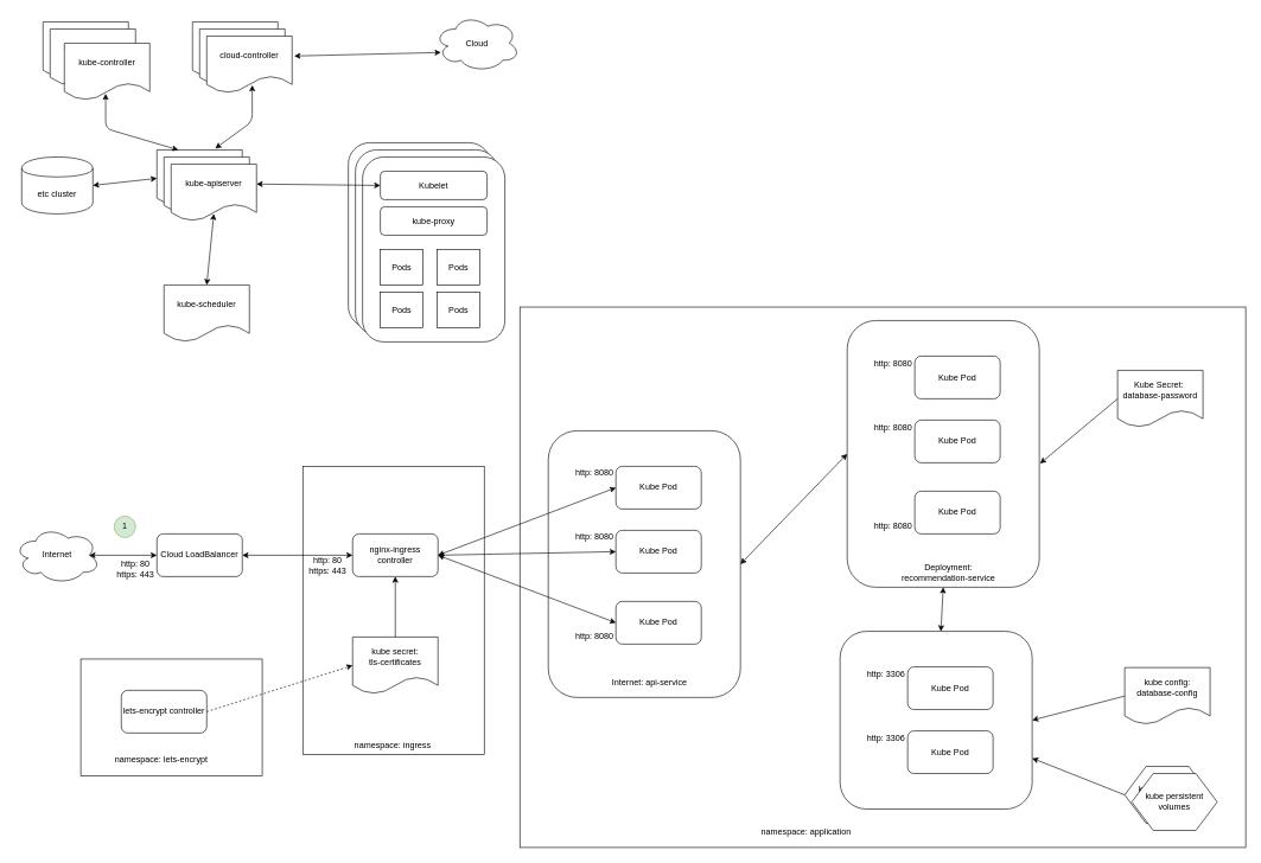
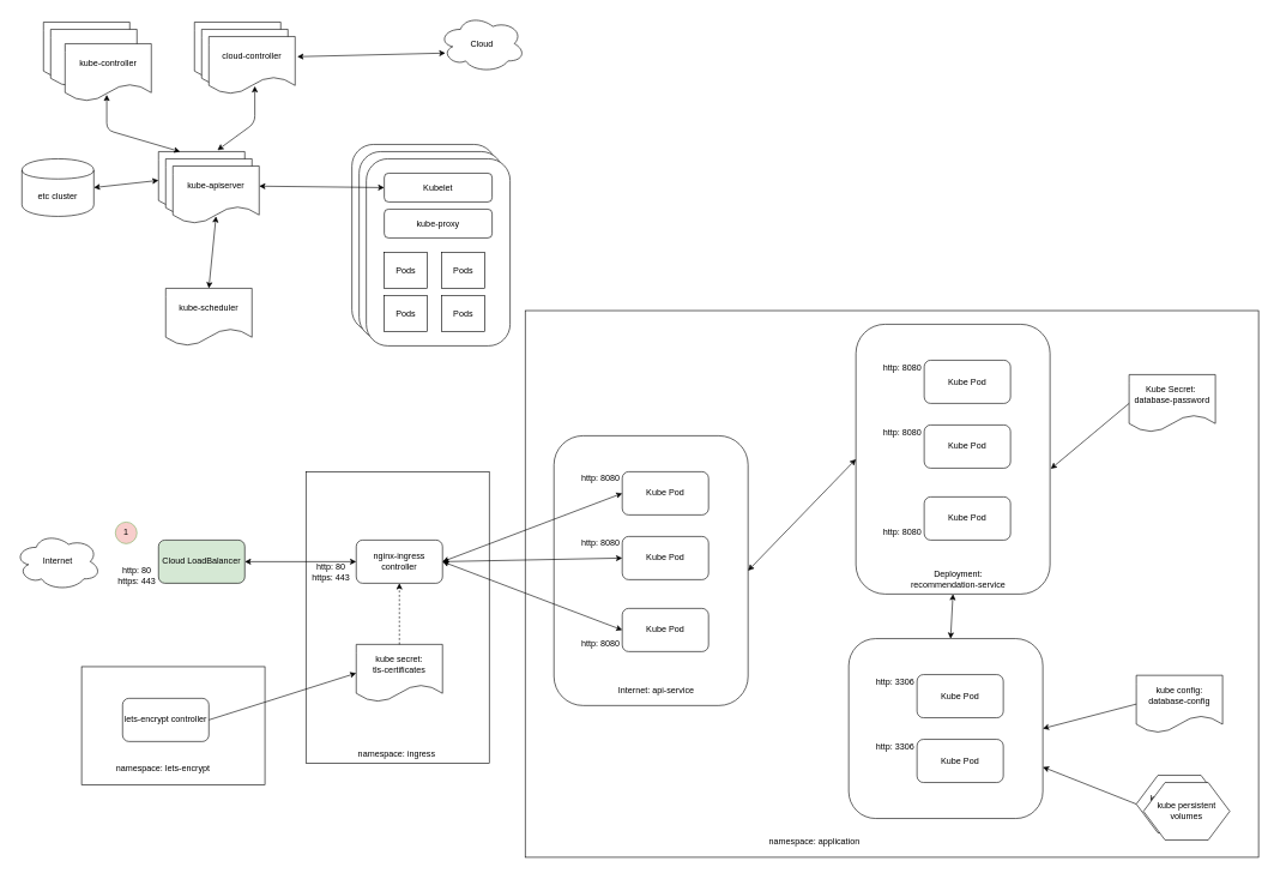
  <mxCell id="0" />
  <mxCell id="1" parent="0" />
  <mxCell id="2" value="" style="rounded=0;whiteSpace=wrap;html=1;" vertex="1" parent="1"><mxGeometry x="730" y="431" width="1020" height="760" as="geometry" /></mxCell>
  <mxCell id="3" value="" style="rounded=1;whiteSpace=wrap;html=1;" vertex="1" parent="1"><mxGeometry x="770" y="605" width="270" height="375" as="geometry" /></mxCell>
  <mxCell id="4" value="" style="rounded=0;whiteSpace=wrap;html=1;" vertex="1" parent="1"><mxGeometry x="425" y="655" width="255" height="405" as="geometry" /></mxCell>
  <mxCell id="5" value="" style="rounded=1;whiteSpace=wrap;html=1;" vertex="1" parent="1"><mxGeometry x="489" y="200" width="200" height="260" as="geometry" /></mxCell>
  <mxCell id="6" value="kube-controller" style="shape=document;whiteSpace=wrap;html=1;boundedLbl=1;" vertex="1" parent="1"><mxGeometry x="60" y="30" width="120" height="80" as="geometry" /></mxCell>
  <mxCell id="7" value="kube-controller" style="shape=document;whiteSpace=wrap;html=1;boundedLbl=1;" vertex="1" parent="1"><mxGeometry x="70" y="40" width="120" height="80" as="geometry" /></mxCell>
  <mxCell id="8" value="kube-controller" style="shape=document;whiteSpace=wrap;html=1;boundedLbl=1;" vertex="1" parent="1"><mxGeometry x="90" y="60" width="120" height="80" as="geometry" /></mxCell>
  <mxCell id="9" value="cloud-controller" style="shape=document;whiteSpace=wrap;html=1;boundedLbl=1;" vertex="1" parent="1"><mxGeometry x="270" y="30" width="120" height="80" as="geometry" /></mxCell>
  <mxCell id="10" value="cloud-controller" style="shape=document;whiteSpace=wrap;html=1;boundedLbl=1;" vertex="1" parent="1"><mxGeometry x="280" y="40" width="120" height="80" as="geometry" /></mxCell>
  <mxCell id="11" value="cloud-controller" style="shape=document;whiteSpace=wrap;html=1;boundedLbl=1;" vertex="1" parent="1"><mxGeometry x="290" y="50" width="120" height="80" as="geometry" /></mxCell>
  <mxCell id="12" value="kube-apiserver" style="shape=document;whiteSpace=wrap;html=1;boundedLbl=1;" vertex="1" parent="1"><mxGeometry x="220" y="210" width="120" height="80" as="geometry" /></mxCell>
  <mxCell id="13" value="kube-apiserver" style="shape=document;whiteSpace=wrap;html=1;boundedLbl=1;" vertex="1" parent="1"><mxGeometry x="230" y="220" width="120" height="80" as="geometry" /></mxCell>
  <mxCell id="14" value="kube-apiserver" style="shape=document;whiteSpace=wrap;html=1;boundedLbl=1;" vertex="1" parent="1"><mxGeometry x="240" y="230" width="120" height="80" as="geometry" /></mxCell>
  <mxCell id="15" value="kube-scheduler" style="shape=document;whiteSpace=wrap;html=1;boundedLbl=1;" vertex="1" parent="1"><mxGeometry x="230" y="400" width="120" height="80" as="geometry" /></mxCell>
  <mxCell id="16" value="etc cluster" style="shape=cylinder;whiteSpace=wrap;html=1;boundedLbl=1;backgroundOutline=1;" vertex="1" parent="1"><mxGeometry x="30" y="220" width="100" height="80" as="geometry" /></mxCell>
  <mxCell id="17" value="" style="endArrow=classic;startArrow=classic;html=1;exitX=0.483;exitY=0.888;exitDx=0;exitDy=0;exitPerimeter=0;entryX=0.25;entryY=0;entryDx=0;entryDy=0;" edge="1" parent="1" source="8" target="12"><mxGeometry width="50" height="50" relative="1" as="geometry"><mxPoint x="220" y="190" as="sourcePoint" /><mxPoint x="270" y="140" as="targetPoint" /><Array as="points"><mxPoint x="148" y="180" /></Array></mxGeometry></mxCell>
  <mxCell id="18" value="" style="endArrow=classic;startArrow=classic;html=1;entryX=0.533;entryY=0.863;entryDx=0;entryDy=0;entryPerimeter=0;exitX=0.683;exitY=-0.025;exitDx=0;exitDy=0;exitPerimeter=0;" edge="1" parent="1" source="12" target="11"><mxGeometry width="50" height="50" relative="1" as="geometry"><mxPoint x="390" y="200" as="sourcePoint" /><mxPoint x="440" y="150" as="targetPoint" /><Array as="points"><mxPoint x="354" y="170" /></Array></mxGeometry></mxCell>
  <mxCell id="19" value="" style="endArrow=classic;startArrow=classic;html=1;entryX=0.5;entryY=0.875;entryDx=0;entryDy=0;entryPerimeter=0;exitX=0.5;exitY=0;exitDx=0;exitDy=0;" edge="1" parent="1" source="15" target="14"><mxGeometry width="50" height="50" relative="1" as="geometry"><mxPoint x="280" y="370" as="sourcePoint" /><mxPoint x="330" y="320" as="targetPoint" /></mxGeometry></mxCell>
  <mxCell id="20" value="" style="endArrow=classic;startArrow=classic;html=1;entryX=0;entryY=0.5;entryDx=0;entryDy=0;exitX=1;exitY=0.5;exitDx=0;exitDy=0;" edge="1" parent="1" source="16" target="12"><mxGeometry width="50" height="50" relative="1" as="geometry"><mxPoint x="130" y="370" as="sourcePoint" /><mxPoint x="180" y="320" as="targetPoint" /></mxGeometry></mxCell>
  <mxCell id="21" value="Cloud" style="ellipse;shape=cloud;whiteSpace=wrap;html=1;" vertex="1" parent="1"><mxGeometry x="610" y="20" width="120" height="80" as="geometry" /></mxCell>
  <mxCell id="22" value="" style="endArrow=classic;startArrow=classic;html=1;entryX=0.075;entryY=0.663;entryDx=0;entryDy=0;entryPerimeter=0;exitX=1.025;exitY=0.35;exitDx=0;exitDy=0;exitPerimeter=0;" edge="1" parent="1" source="11" target="21"><mxGeometry width="50" height="50" relative="1" as="geometry"><mxPoint x="490" y="90" as="sourcePoint" /><mxPoint x="540" y="40" as="targetPoint" /></mxGeometry></mxCell>
  <mxCell id="23" value="Kubelet" style="rounded=1;whiteSpace=wrap;html=1;" vertex="1" parent="1"><mxGeometry x="514" y="220" width="150" height="40" as="geometry" /></mxCell>
  <mxCell id="24" value="kube-proxy" style="rounded=1;whiteSpace=wrap;html=1;" vertex="1" parent="1"><mxGeometry x="514" y="270" width="150" height="40" as="geometry" /></mxCell>
  <mxCell id="25" value="Pods" style="rounded=0;whiteSpace=wrap;html=1;" vertex="1" parent="1"><mxGeometry x="514" y="330" width="60" height="50" as="geometry" /></mxCell>
  <mxCell id="26" value="Pods" style="rounded=0;whiteSpace=wrap;html=1;" vertex="1" parent="1"><mxGeometry x="594" y="330" width="60" height="50" as="geometry" /></mxCell>
  <mxCell id="27" value="Pods" style="rounded=0;whiteSpace=wrap;html=1;" vertex="1" parent="1"><mxGeometry x="514" y="390" width="60" height="50" as="geometry" /></mxCell>
  <mxCell id="28" value="Pods" style="rounded=0;whiteSpace=wrap;html=1;" vertex="1" parent="1"><mxGeometry x="594" y="390" width="60" height="50" as="geometry" /></mxCell>
  <mxCell id="29" value="" style="rounded=1;whiteSpace=wrap;html=1;" vertex="1" parent="1"><mxGeometry x="499" y="210" width="200" height="260" as="geometry" /></mxCell>
  <mxCell id="30" value="Kubelet" style="rounded=1;whiteSpace=wrap;html=1;" vertex="1" parent="1"><mxGeometry x="524" y="230" width="150" height="40" as="geometry" /></mxCell>
  <mxCell id="31" value="kube-proxy" style="rounded=1;whiteSpace=wrap;html=1;" vertex="1" parent="1"><mxGeometry x="524" y="280" width="150" height="40" as="geometry" /></mxCell>
  <mxCell id="32" value="Pods" style="rounded=0;whiteSpace=wrap;html=1;" vertex="1" parent="1"><mxGeometry x="524" y="340" width="60" height="50" as="geometry" /></mxCell>
  <mxCell id="33" value="Pods" style="rounded=0;whiteSpace=wrap;html=1;" vertex="1" parent="1"><mxGeometry x="604" y="340" width="60" height="50" as="geometry" /></mxCell>
  <mxCell id="34" value="Pods" style="rounded=0;whiteSpace=wrap;html=1;" vertex="1" parent="1"><mxGeometry x="524" y="400" width="60" height="50" as="geometry" /></mxCell>
  <mxCell id="35" value="Pods" style="rounded=0;whiteSpace=wrap;html=1;" vertex="1" parent="1"><mxGeometry x="604" y="400" width="60" height="50" as="geometry" /></mxCell>
  <mxCell id="36" value="" style="rounded=1;whiteSpace=wrap;html=1;" vertex="1" parent="1"><mxGeometry x="509" y="220" width="200" height="260" as="geometry" /></mxCell>
  <mxCell id="37" value="Kubelet" style="rounded=1;whiteSpace=wrap;html=1;" vertex="1" parent="1"><mxGeometry x="534" y="240" width="150" height="40" as="geometry" /></mxCell>
  <mxCell id="38" value="kube-proxy" style="rounded=1;whiteSpace=wrap;html=1;" vertex="1" parent="1"><mxGeometry x="534" y="290" width="150" height="40" as="geometry" /></mxCell>
  <mxCell id="39" value="Pods" style="rounded=0;whiteSpace=wrap;html=1;" vertex="1" parent="1"><mxGeometry x="534" y="350" width="60" height="50" as="geometry" /></mxCell>
  <mxCell id="40" value="Pods" style="rounded=0;whiteSpace=wrap;html=1;" vertex="1" parent="1"><mxGeometry x="614" y="350" width="60" height="50" as="geometry" /></mxCell>
  <mxCell id="41" value="Pods" style="rounded=0;whiteSpace=wrap;html=1;" vertex="1" parent="1"><mxGeometry x="534" y="410" width="60" height="50" as="geometry" /></mxCell>
  <mxCell id="42" value="Pods" style="rounded=0;whiteSpace=wrap;html=1;" vertex="1" parent="1"><mxGeometry x="614" y="410" width="60" height="50" as="geometry" /></mxCell>
  <mxCell id="43" value="" style="endArrow=classic;startArrow=classic;html=1;exitX=1;exitY=0.35;exitDx=0;exitDy=0;exitPerimeter=0;entryX=0;entryY=0.5;entryDx=0;entryDy=0;" edge="1" parent="1" source="14" target="37"><mxGeometry width="50" height="50" relative="1" as="geometry"><mxPoint x="430" y="280" as="sourcePoint" /><mxPoint x="480" y="230" as="targetPoint" /></mxGeometry></mxCell>
  <mxCell id="44" value="Internet" style="ellipse;shape=cloud;whiteSpace=wrap;html=1;" vertex="1" parent="1"><mxGeometry x="20" y="740" width="120" height="80" as="geometry" /></mxCell>
- <mxCell id="45" value="Cloud LoadBalancer" style="rounded=1;whiteSpace=wrap;html=1;" vertex="1" parent="1"><mxGeometry x="220" y="750" width="120" height="60" as="geometry" /></mxCell>
+ <mxCell id="45" value="Cloud LoadBalancer" style="rounded=1;whiteSpace=wrap;html=1;fillColor=#d5e8d4;" vertex="1" parent="1"><mxGeometry x="220" y="750" width="120" height="60" as="geometry" /></mxCell>
  <mxCell id="46" value="nginx-ingress controller" style="rounded=1;whiteSpace=wrap;html=1;" vertex="1" parent="1"><mxGeometry x="495" y="750" width="120" height="60" as="geometry" /></mxCell>
  <mxCell id="47" value="Kube Pod" style="rounded=1;whiteSpace=wrap;html=1;" vertex="1" parent="1"><mxGeometry x="865" y="655" width="120" height="60" as="geometry" /></mxCell>
  <mxCell id="48" value="Kube Pod" style="rounded=1;whiteSpace=wrap;html=1;" vertex="1" parent="1"><mxGeometry x="865" y="745" width="120" height="60" as="geometry" /></mxCell>
  <mxCell id="49" value="Kube Pod" style="rounded=1;whiteSpace=wrap;html=1;" vertex="1" parent="1"><mxGeometry x="865" y="845" width="120" height="60" as="geometry" /></mxCell>
- <mxCell id="50" value="" style="endArrow=classic;startArrow=classic;html=1;exitX=0.875;exitY=0.5;exitDx=0;exitDy=0;exitPerimeter=0;entryX=0;entryY=0.5;entryDx=0;entryDy=0;" edge="1" parent="1" source="44" target="45"><mxGeometry width="50" height="50" relative="1" as="geometry"><mxPoint x="180" y="930" as="sourcePoint" /><mxPoint x="230" y="880" as="targetPoint" /></mxGeometry></mxCell>
  <mxCell id="51" value="" style="endArrow=classic;startArrow=classic;html=1;exitX=1;exitY=0.5;exitDx=0;exitDy=0;entryX=0;entryY=0.5;entryDx=0;entryDy=0;" edge="1" parent="1" source="45" target="46"><mxGeometry width="50" height="50" relative="1" as="geometry"><mxPoint x="330" y="859.5" as="sourcePoint" /><mxPoint x="445" y="859.5" as="targetPoint" /></mxGeometry></mxCell>
  <mxCell id="52" value="" style="endArrow=classic;startArrow=classic;html=1;exitX=1;exitY=0.5;exitDx=0;exitDy=0;entryX=0;entryY=0.5;entryDx=0;entryDy=0;" edge="1" parent="1" source="46" target="47"><mxGeometry width="50" height="50" relative="1" as="geometry"><mxPoint x="602.5" y="744.5" as="sourcePoint" /><mxPoint x="717.5" y="744.5" as="targetPoint" /></mxGeometry></mxCell>
  <mxCell id="53" value="" style="endArrow=classic;startArrow=classic;html=1;exitX=1;exitY=0.5;exitDx=0;exitDy=0;entryX=0;entryY=0.5;entryDx=0;entryDy=0;" edge="1" parent="1" source="46" target="48"><mxGeometry width="50" height="50" relative="1" as="geometry"><mxPoint x="500" y="859.5" as="sourcePoint" /><mxPoint x="615" y="859.5" as="targetPoint" /></mxGeometry></mxCell>
  <mxCell id="54" value="" style="endArrow=classic;startArrow=classic;html=1;exitX=1;exitY=0.5;exitDx=0;exitDy=0;entryX=0;entryY=0.5;entryDx=0;entryDy=0;" edge="1" parent="1" source="46" target="49"><mxGeometry width="50" height="50" relative="1" as="geometry"><mxPoint x="165" y="820" as="sourcePoint" /><mxPoint x="280" y="820" as="targetPoint" /></mxGeometry></mxCell>
  <mxCell id="55" value="http: 80&lt;br&gt;https: 443" style="text;html=1;strokeColor=none;fillColor=none;align=center;verticalAlign=middle;whiteSpace=wrap;rounded=0;" vertex="1" parent="1"><mxGeometry x="155" y="790" width="70" height="20" as="geometry" /></mxCell>
  <mxCell id="56" value="http: 80&lt;br&gt;https: 443" style="text;html=1;strokeColor=none;fillColor=none;align=center;verticalAlign=middle;whiteSpace=wrap;rounded=0;" vertex="1" parent="1"><mxGeometry x="425" y="785" width="70" height="20" as="geometry" /></mxCell>
  <mxCell id="57" value="http: 8080" style="text;html=1;strokeColor=none;fillColor=none;align=center;verticalAlign=middle;whiteSpace=wrap;rounded=0;" vertex="1" parent="1"><mxGeometry x="800" y="655" width="70" height="20" as="geometry" /></mxCell>
  <mxCell id="58" value="http: 8080" style="text;html=1;strokeColor=none;fillColor=none;align=center;verticalAlign=middle;whiteSpace=wrap;rounded=0;" vertex="1" parent="1"><mxGeometry x="800" y="745" width="70" height="20" as="geometry" /></mxCell>
  <mxCell id="59" value="http: 8080" style="text;html=1;strokeColor=none;fillColor=none;align=center;verticalAlign=middle;whiteSpace=wrap;rounded=0;" vertex="1" parent="1"><mxGeometry x="800" y="885" width="70" height="20" as="geometry" /></mxCell>
  <mxCell id="60" value="namespace: ingress" style="text;html=1;strokeColor=none;fillColor=none;align=center;verticalAlign=middle;whiteSpace=wrap;rounded=0;" vertex="1" parent="1"><mxGeometry x="489" y="1037" width="125" height="20" as="geometry" /></mxCell>
  <mxCell id="61" value="Internet: api-service" style="text;html=1;strokeColor=none;fillColor=none;align=center;verticalAlign=middle;whiteSpace=wrap;rounded=0;" vertex="1" parent="1"><mxGeometry x="835" y="950" width="155" height="20" as="geometry" /></mxCell>
  <mxCell id="62" value="" style="rounded=1;whiteSpace=wrap;html=1;" vertex="1" parent="1"><mxGeometry x="1190" y="450" width="270" height="375" as="geometry" /></mxCell>
  <mxCell id="63" value="Kube Pod" style="rounded=1;whiteSpace=wrap;html=1;" vertex="1" parent="1"><mxGeometry x="1285" y="500" width="120" height="60" as="geometry" /></mxCell>
  <mxCell id="64" value="Kube Pod" style="rounded=1;whiteSpace=wrap;html=1;" vertex="1" parent="1"><mxGeometry x="1285" y="590" width="120" height="60" as="geometry" /></mxCell>
  <mxCell id="65" value="Kube Pod" style="rounded=1;whiteSpace=wrap;html=1;" vertex="1" parent="1"><mxGeometry x="1285" y="690" width="120" height="60" as="geometry" /></mxCell>
  <mxCell id="66" value="http: 8080" style="text;html=1;strokeColor=none;fillColor=none;align=center;verticalAlign=middle;whiteSpace=wrap;rounded=0;" vertex="1" parent="1"><mxGeometry x="1220" y="500" width="70" height="20" as="geometry" /></mxCell>
  <mxCell id="67" value="http: 8080" style="text;html=1;strokeColor=none;fillColor=none;align=center;verticalAlign=middle;whiteSpace=wrap;rounded=0;" vertex="1" parent="1"><mxGeometry x="1220" y="590" width="70" height="20" as="geometry" /></mxCell>
  <mxCell id="68" value="http: 8080" style="text;html=1;strokeColor=none;fillColor=none;align=center;verticalAlign=middle;whiteSpace=wrap;rounded=0;" vertex="1" parent="1"><mxGeometry x="1220" y="730" width="70" height="20" as="geometry" /></mxCell>
  <mxCell id="69" value="Deployment: recommendation-service" style="text;html=1;strokeColor=none;fillColor=none;align=center;verticalAlign=middle;whiteSpace=wrap;rounded=0;" vertex="1" parent="1"><mxGeometry x="1255" y="795" width="155" height="20" as="geometry" /></mxCell>
  <mxCell id="70" value="" style="rounded=1;whiteSpace=wrap;html=1;" vertex="1" parent="1"><mxGeometry x="1180" y="887" width="270" height="250" as="geometry" /></mxCell>
  <mxCell id="71" value="Kube Pod" style="rounded=1;whiteSpace=wrap;html=1;" vertex="1" parent="1"><mxGeometry x="1275" y="937" width="120" height="60" as="geometry" /></mxCell>
  <mxCell id="72" value="Kube Pod" style="rounded=1;whiteSpace=wrap;html=1;" vertex="1" parent="1"><mxGeometry x="1275" y="1027" width="120" height="60" as="geometry" /></mxCell>
  <mxCell id="73" value="http: 3306" style="text;html=1;strokeColor=none;fillColor=none;align=center;verticalAlign=middle;whiteSpace=wrap;rounded=0;" vertex="1" parent="1"><mxGeometry x="1210" y="937" width="70" height="20" as="geometry" /></mxCell>
  <mxCell id="74" value="http: 3306" style="text;html=1;strokeColor=none;fillColor=none;align=center;verticalAlign=middle;whiteSpace=wrap;rounded=0;" vertex="1" parent="1"><mxGeometry x="1210" y="1027" width="70" height="20" as="geometry" /></mxCell>
  <mxCell id="75" value="namespace: application" style="text;html=1;strokeColor=none;fillColor=none;align=center;verticalAlign=middle;whiteSpace=wrap;rounded=0;" vertex="1" parent="1"><mxGeometry x="1055" y="1160" width="155" height="20" as="geometry" /></mxCell>
  <mxCell id="76" value="" style="endArrow=classic;startArrow=classic;html=1;entryX=0;entryY=0.5;entryDx=0;entryDy=0;exitX=1;exitY=0.5;exitDx=0;exitDy=0;" edge="1" parent="1" source="3" target="62"><mxGeometry width="50" height="50" relative="1" as="geometry"><mxPoint x="580" y="1040" as="sourcePoint" /><mxPoint x="630" y="990" as="targetPoint" /></mxGeometry></mxCell>
  <mxCell id="77" value="" style="endArrow=classic;startArrow=classic;html=1;entryX=0.5;entryY=1;entryDx=0;entryDy=0;" edge="1" parent="1" source="70" target="62"><mxGeometry width="50" height="50" relative="1" as="geometry"><mxPoint x="510" y="1080" as="sourcePoint" /><mxPoint x="560" y="1030" as="targetPoint" /></mxGeometry></mxCell>
  <mxCell id="78" value="Kube Secret:&amp;nbsp;&lt;br&gt;database-password" style="shape=document;whiteSpace=wrap;html=1;boundedLbl=1;" vertex="1" parent="1"><mxGeometry x="1570" y="520" width="120" height="80" as="geometry" /></mxCell>
  <mxCell id="79" value="kube config:&lt;br&gt;database-config" style="shape=document;whiteSpace=wrap;html=1;boundedLbl=1;" vertex="1" parent="1"><mxGeometry x="1580" y="938" width="120" height="80" as="geometry" /></mxCell>
  <mxCell id="80" value="kube secret:&lt;br&gt;tls-certificates" style="shape=document;whiteSpace=wrap;html=1;boundedLbl=1;" vertex="1" parent="1"><mxGeometry x="495" y="895" width="120" height="80" as="geometry" /></mxCell>
- <mxCell id="81" value="" style="endArrow=classic;html=1;entryX=0.5;entryY=1;entryDx=0;entryDy=0;exitX=0.5;exitY=0;exitDx=0;exitDy=0;" edge="1" parent="1" source="80" target="46"><mxGeometry width="50" height="50" relative="1" as="geometry"><mxPoint x="510" y="570" as="sourcePoint" /><mxPoint x="460" y="620" as="targetPoint" /></mxGeometry></mxCell>
+ <mxCell id="81" value="" style="endArrow=classic;html=1;entryX=0.5;entryY=1;entryDx=0;entryDy=0;exitX=0.5;exitY=0;exitDx=0;exitDy=0;dashed=1;" edge="1" parent="1" source="80" target="46"><mxGeometry width="50" height="50" relative="1" as="geometry"><mxPoint x="510" y="570" as="sourcePoint" /><mxPoint x="460" y="620" as="targetPoint" /></mxGeometry></mxCell>
  <mxCell id="82" value="" style="endArrow=classic;html=1;exitX=0;exitY=0.5;exitDx=0;exitDy=0;entryX=1.004;entryY=0.536;entryDx=0;entryDy=0;entryPerimeter=0;" edge="1" parent="1" source="78" target="62"><mxGeometry width="50" height="50" relative="1" as="geometry"><mxPoint x="1610" y="340" as="sourcePoint" /><mxPoint x="1560" y="390" as="targetPoint" /></mxGeometry></mxCell>
  <mxCell id="83" value="" style="endArrow=classic;html=1;exitX=0;exitY=0.5;exitDx=0;exitDy=0;entryX=1;entryY=0.5;entryDx=0;entryDy=0;" edge="1" parent="1" source="79" target="70"><mxGeometry width="50" height="50" relative="1" as="geometry"><mxPoint x="1610" y="810" as="sourcePoint" /><mxPoint x="1560" y="860" as="targetPoint" /></mxGeometry></mxCell>
  <mxCell id="84" value="" style="rounded=0;whiteSpace=wrap;html=1;" vertex="1" parent="1"><mxGeometry x="113" y="926" width="255" height="164" as="geometry" /></mxCell>
  <mxCell id="85" value="lets-encrypt controller" style="rounded=1;whiteSpace=wrap;html=1;" vertex="1" parent="1"><mxGeometry x="170" y="970" width="120" height="60" as="geometry" /></mxCell>
  <mxCell id="86" value="namespace: lets-encrypt" style="text;html=1;strokeColor=none;fillColor=none;align=center;verticalAlign=middle;whiteSpace=wrap;rounded=0;" vertex="1" parent="1"><mxGeometry x="153" y="1057" width="147" height="20" as="geometry" /></mxCell>
- <mxCell id="87" value="" style="endArrow=classic;html=1;entryX=0;entryY=0.5;entryDx=0;entryDy=0;exitX=1;exitY=0.5;exitDx=0;exitDy=0;dashed=1;" edge="1" parent="1" source="85" target="80"><mxGeometry width="50" height="50" relative="1" as="geometry"><mxPoint x="420" y="1160" as="sourcePoint" /><mxPoint x="470" y="1110" as="targetPoint" /></mxGeometry></mxCell>
+ <mxCell id="87" value="" style="endArrow=classic;html=1;entryX=0;entryY=0.5;entryDx=0;entryDy=0;exitX=1;exitY=0.5;exitDx=0;exitDy=0;" edge="1" parent="1" source="85" target="80"><mxGeometry width="50" height="50" relative="1" as="geometry"><mxPoint x="420" y="1160" as="sourcePoint" /><mxPoint x="470" y="1110" as="targetPoint" /></mxGeometry></mxCell>
  <mxCell id="88" value="kube persistent volumes" style="shape=hexagon;perimeter=hexagonPerimeter2;whiteSpace=wrap;html=1;" vertex="1" parent="1"><mxGeometry x="1580" y="1077" width="120" height="80" as="geometry" /></mxCell>
  <mxCell id="89" value="" style="endArrow=classic;html=1;exitX=0;exitY=0.5;exitDx=0;exitDy=0;" edge="1" parent="1" source="88" target="70"><mxGeometry width="50" height="50" relative="1" as="geometry"><mxPoint x="1600" y="1290" as="sourcePoint" /><mxPoint x="1650" y="1240" as="targetPoint" /></mxGeometry></mxCell>
  <mxCell id="90" value="kube persistent volumes" style="shape=hexagon;perimeter=hexagonPerimeter2;whiteSpace=wrap;html=1;" vertex="1" parent="1"><mxGeometry x="1590" y="1087" width="120" height="80" as="geometry" /></mxCell>
- <mxCell id="91" value="1" style="ellipse;whiteSpace=wrap;html=1;aspect=fixed;fillColor=#d5e8d4;strokeColor=#82b366;" vertex="1" parent="1"><mxGeometry x="160" y="725" width="30" height="30" as="geometry" /></mxCell>
+ <mxCell id="91" value="1" style="ellipse;whiteSpace=wrap;html=1;aspect=fixed;fillColor=#f8cecc;strokeColor=#82b366;" vertex="1" parent="1"><mxGeometry x="160" y="725" width="30" height="30" as="geometry" /></mxCell>
